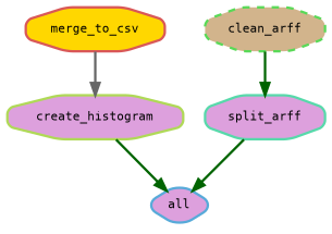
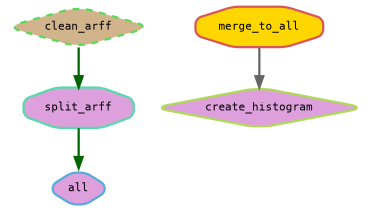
  digraph {
    bgcolor=white
    fontname="DejaVu Sans Mono"
    node [fillcolor=plum fontname="DejaVu Sans Mono" fontsize=10 penwidth=2 shape=diamond style="rounded,filled"]
    edge [color=darkgreen fontname="DejaVu Sans Mono" penwidth=2]
    n1 [color="0.56 0.6 0.85" label=all]
-   n2 [color="0.22 0.6 0.85" label=create_histogram shape=octagon]
+   n2 [color="0.22 0.6 0.85" label=create_histogram]
    n3 [color="0.44 0.6 0.85" label=split_arff shape=octagon]
-   n4 [color="0.00 0.6 0.85" fillcolor=gold label=merge_to_csv shape=octagon]
-   n5 [color="0.33 0.6 0.85" fillcolor=tan label=clean_arff shape=octagon style="rounded,dashed,filled"]
-   n2 -> n1
+   n4 [color="0.00 0.6 0.85" fillcolor=gold label=merge_to_all shape=octagon]
+   n5 [color="0.33 0.6 0.85" fillcolor=tan label=clean_arff style="rounded,dashed,filled"]
    n3 -> n1
    n4 -> n2 [color=gray40]
    n5 -> n3
  }
